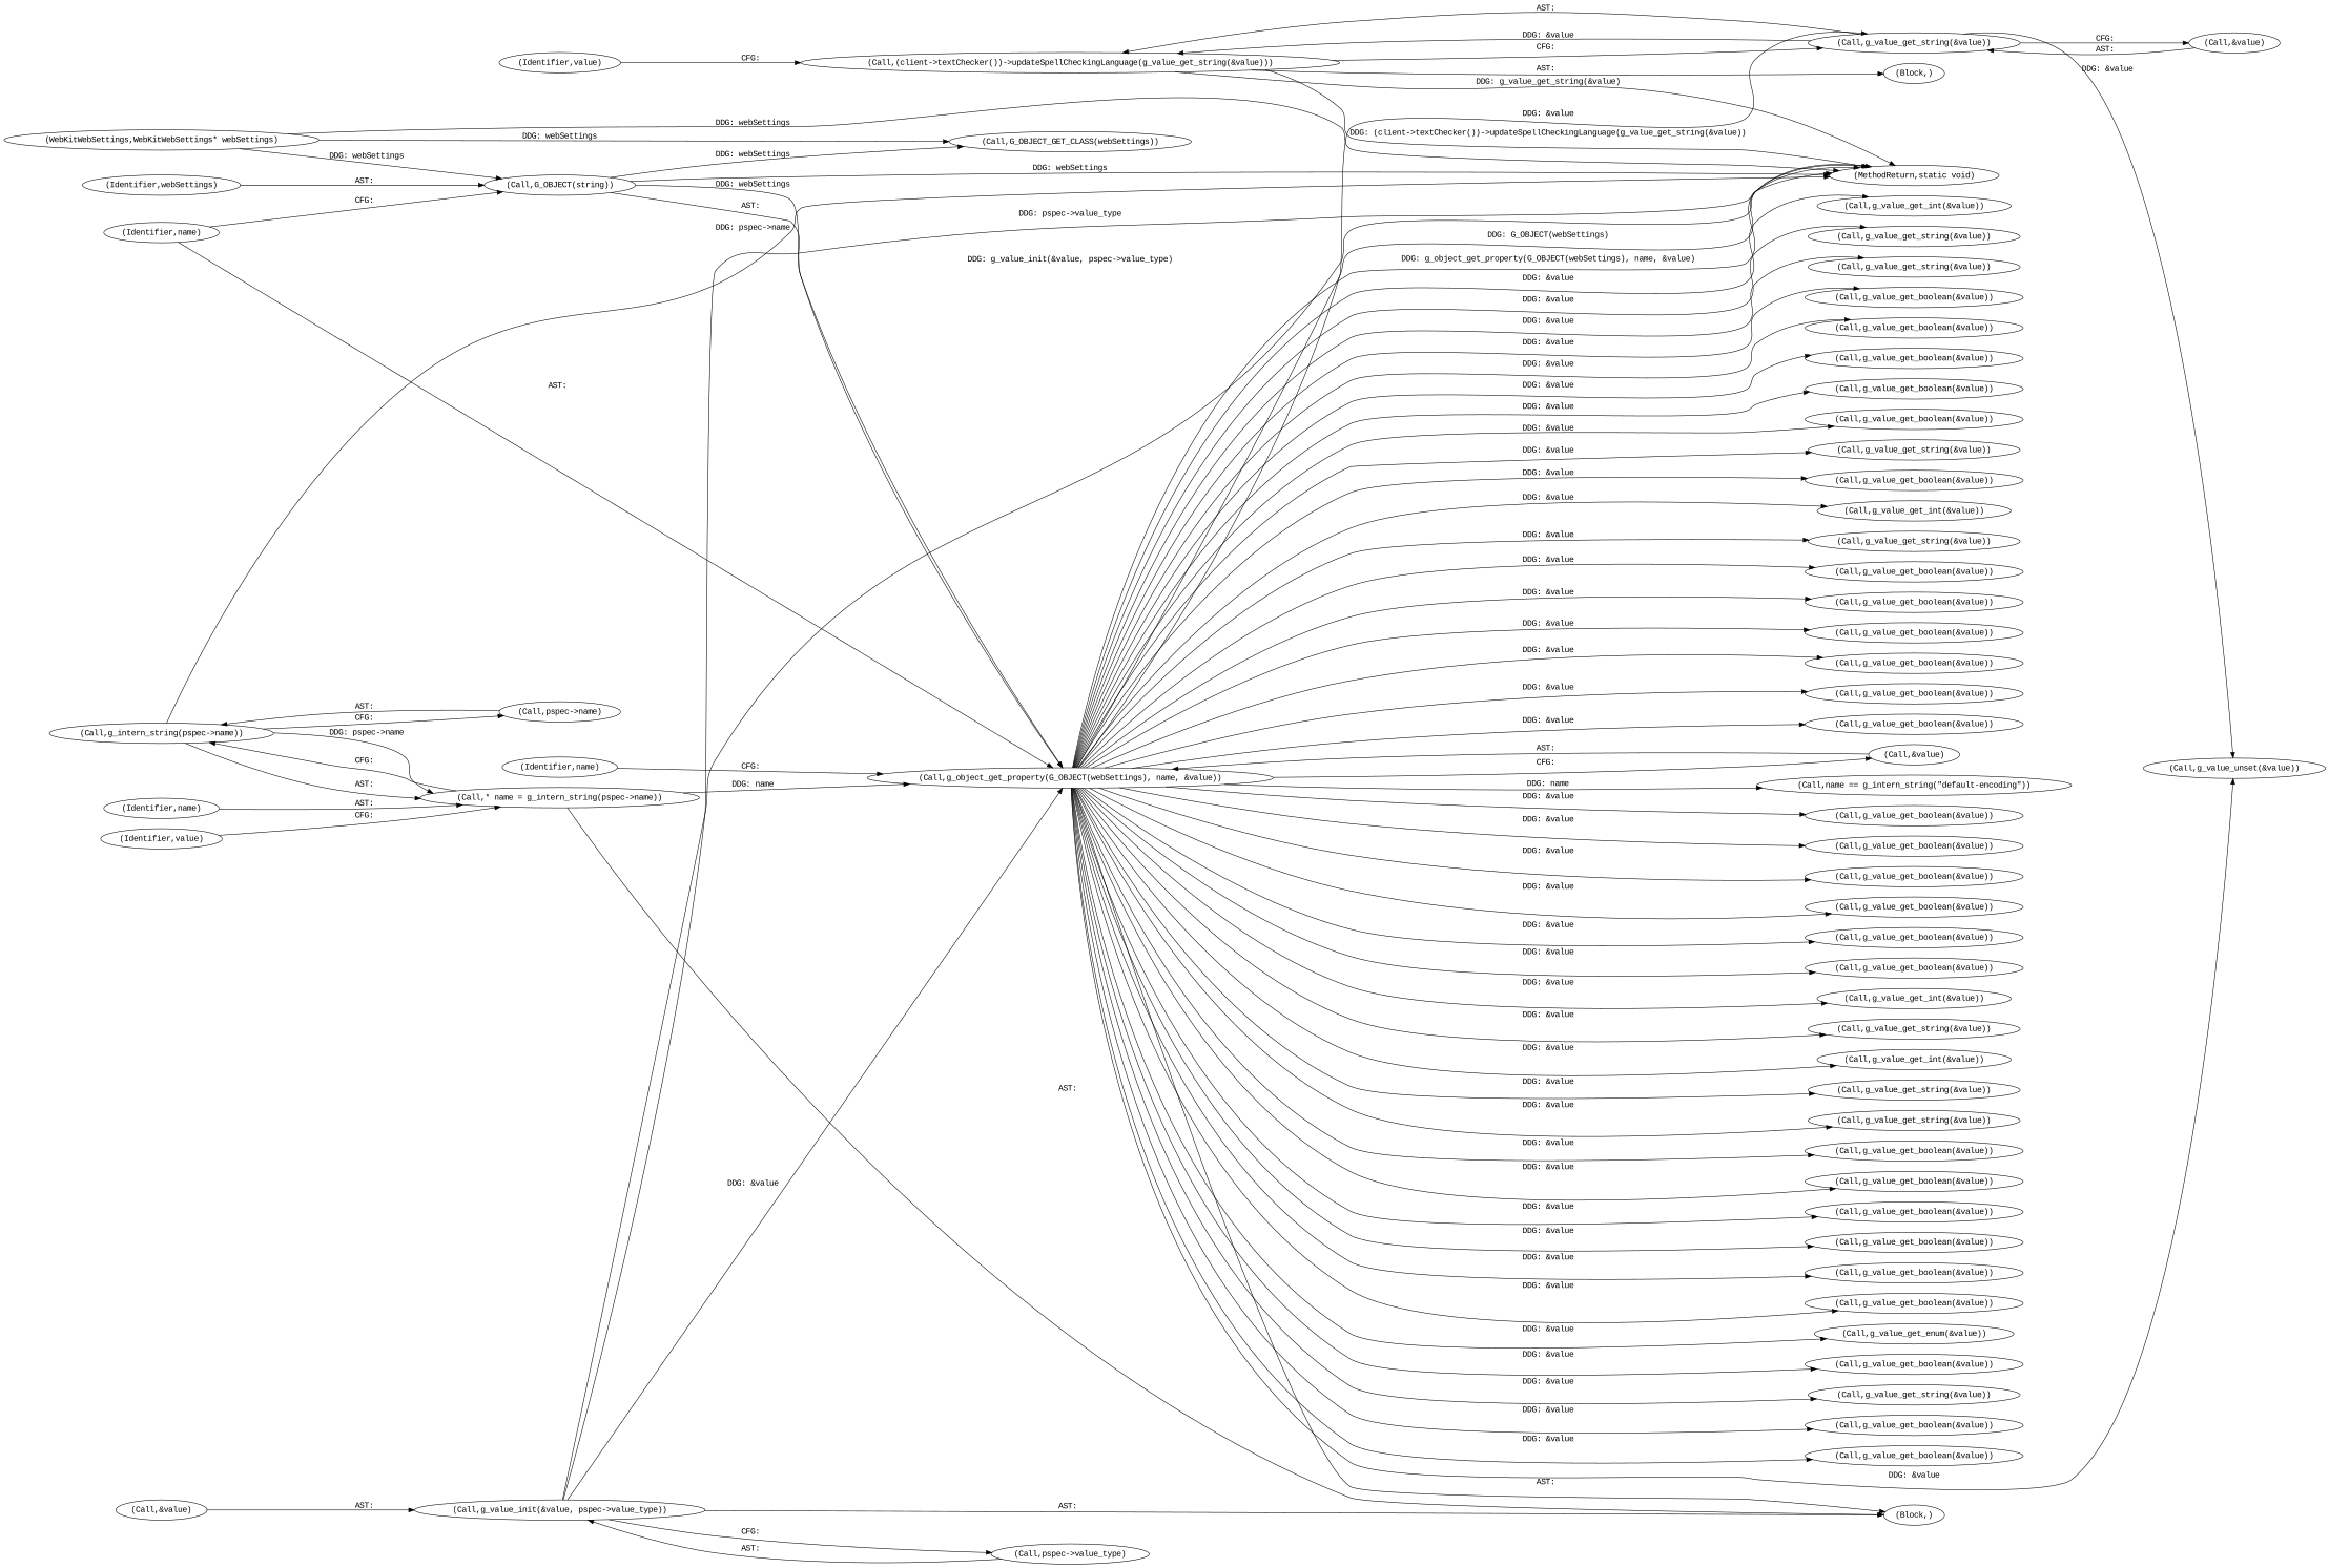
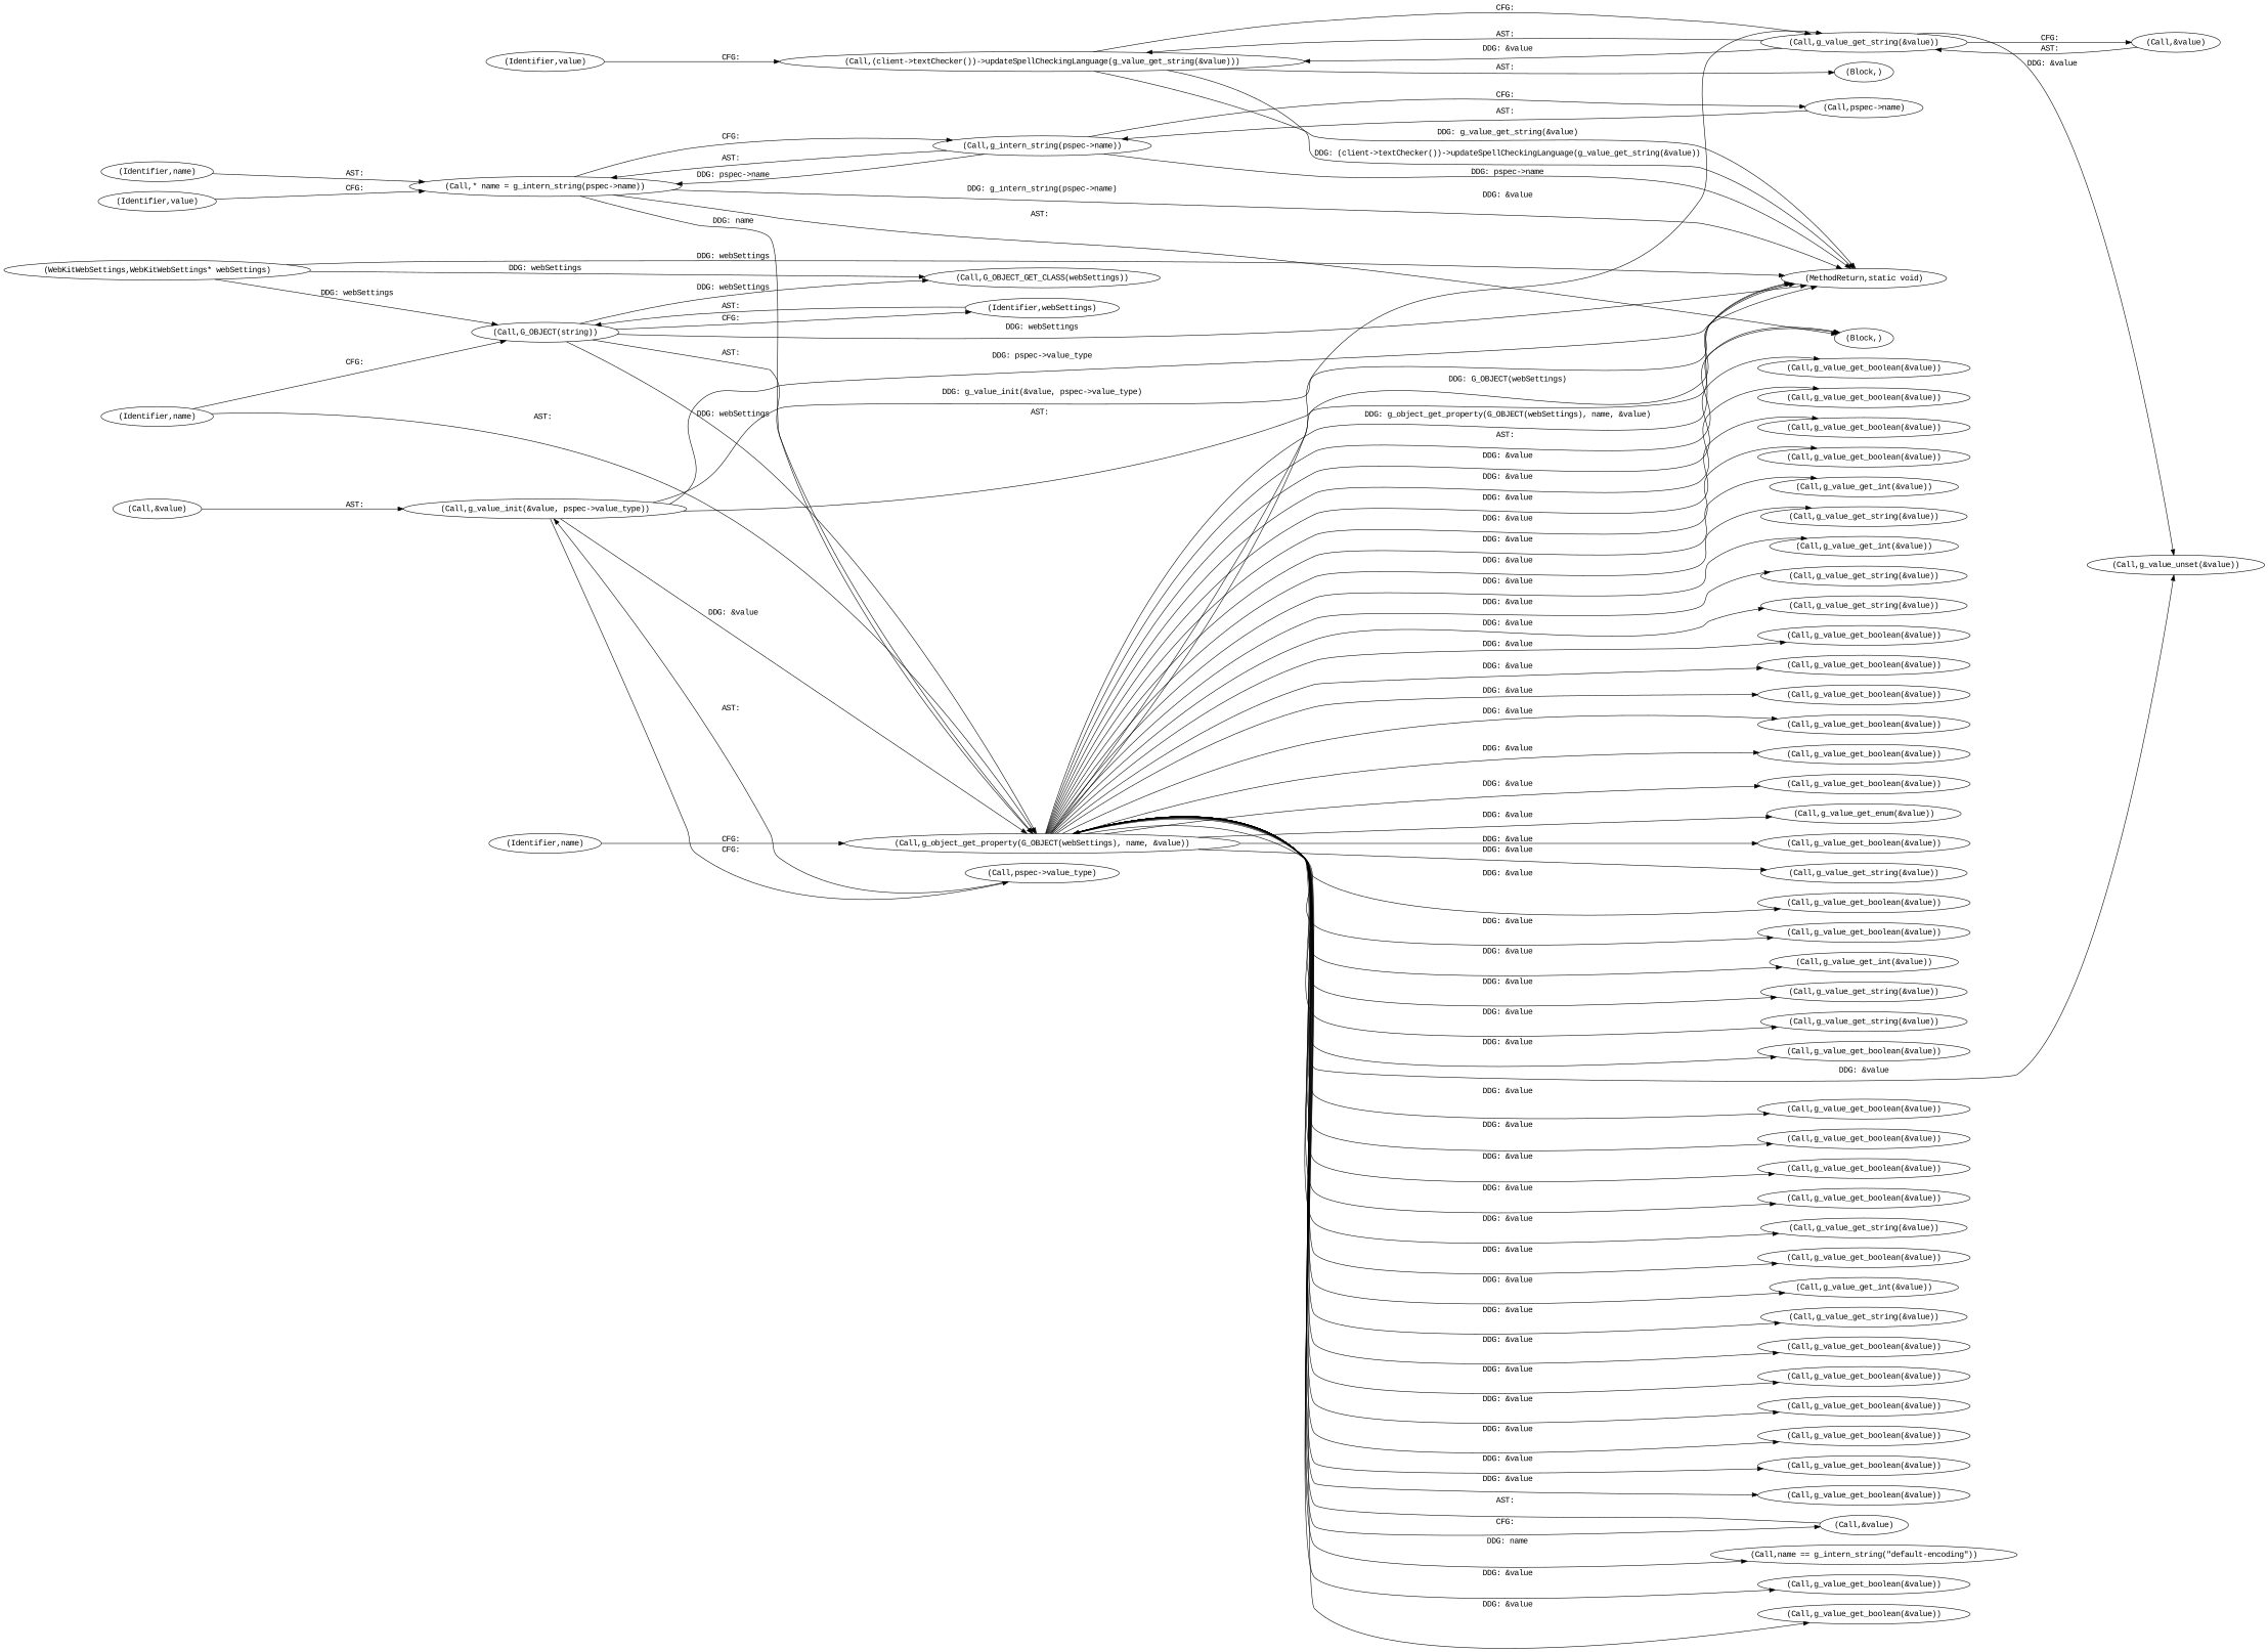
  digraph {
    fontname="Liberation Mono"
    rankdir=LR
    node [fontname="Liberation Mono"]
    edge [fontname="Liberation Mono"]
    n1 [label="(Call,(client->textChecker())->updateSpellCheckingLanguage(g_value_get_string(&value)))"]
    n2 [label="(Call,g_value_get_string(&value))"]
    n3 [label="(MethodReturn,static void)"]
    n4 [label="(Block,)"]
    n5 [label="(Call,&value)"]
    n6 [label="(Call,g_value_unset(&value))"]
    n7 [label="(Call,g_object_get_property(G_OBJECT(webSettings), name, &value))"]
    n8 [label="(Call,g_value_get_string(&value))"]
    n9 [label="(Call,g_value_get_boolean(&value))"]
    n10 [label="(Call,g_value_get_boolean(&value))"]
    n11 [label="(Call,g_value_get_boolean(&value))"]
    n12 [label="(Call,g_value_get_boolean(&value))"]
    n13 [label="(Call,g_value_get_boolean(&value))"]
    n14 [label="(Call,g_value_get_boolean(&value))"]
    n15 [label="(Call,&value)"]
    n16 [label="(Call,name == g_intern_string(\"default-encoding\"))"]
    n17 [label="(Call,g_value_get_boolean(&value))"]
    n18 [label="(Call,g_value_get_boolean(&value))"]
    n19 [label="(Call,g_value_get_boolean(&value))"]
    n20 [label="(Call,g_value_get_boolean(&value))"]
    n21 [label="(Call,g_value_get_boolean(&value))"]
    n22 [label="(Call,g_value_get_boolean(&value))"]
    n23 [label="(Call,g_value_get_int(&value))"]
    n24 [label="(Call,g_value_get_string(&value))"]
    n25 [label="(Call,g_value_get_int(&value))"]
    n26 [label="(Call,g_value_get_string(&value))"]
    n27 [label="(Call,g_value_get_string(&value))"]
    n28 [label="(Call,g_value_get_boolean(&value))"]
    n29 [label="(Call,g_value_get_boolean(&value))"]
    n30 [label="(Call,g_value_get_boolean(&value))"]
    n31 [label="(Call,g_value_get_boolean(&value))"]
    n32 [label="(Call,g_value_get_boolean(&value))"]
    n33 [label="(Call,g_value_get_boolean(&value))"]
    n34 [label="(Call,g_value_get_enum(&value))"]
    n35 [label="(Call,g_value_get_boolean(&value))"]
    n36 [label="(Block,)"]
    n37 [label="(Call,g_value_get_string(&value))"]
    n38 [label="(Call,g_value_get_boolean(&value))"]
    n39 [label="(Call,g_value_get_boolean(&value))"]
    n40 [label="(Call,g_value_get_int(&value))"]
    n41 [label="(Call,g_value_get_string(&value))"]
    n42 [label="(Call,g_value_get_string(&value))"]
    n43 [label="(Call,g_value_get_boolean(&value))"]
    n44 [label="(Call,g_value_get_boolean(&value))"]
    n45 [label="(Call,g_value_get_boolean(&value))"]
    n46 [label="(Call,g_value_get_boolean(&value))"]
    n47 [label="(Call,g_value_get_boolean(&value))"]
    n48 [label="(Call,g_value_get_string(&value))"]
    n49 [label="(Call,g_value_get_boolean(&value))"]
    n50 [label="(Call,g_value_get_int(&value))"]
    n51 [label="(Call,G_OBJECT(string))"]
    n52 [label="(Identifier,webSettings)"]
    n53 [label="(Call,G_OBJECT_GET_CLASS(webSettings))"]
    n54 [label="(WebKitWebSettings,WebKitWebSettings* webSettings)"]
    n55 [label="(Call,* name = g_intern_string(pspec->name))"]
    n56 [label="(Call,g_intern_string(pspec->name))"]
    n57 [label="(Call,pspec->name)"]
    n58 [label="(Call,g_value_init(&value, pspec->value_type))"]
    n59 [label="(Call,pspec->value_type)"]
    n60 [label="(Identifier,name)"]
    n61 [label="(Call,&value)"]
    n62 [label="(Identifier,name)"]
    n63 [label="(Identifier,name)"]
    n64 [label="(Identifier,value)"]
    n65 [label="(Identifier,value)"]
    n1 -> n2 [label="CFG: "]
    n1 -> n3 [label="DDG: g_value_get_string(&value)"]
    n1 -> n3 [label="DDG: (client->textChecker())->updateSpellCheckingLanguage(g_value_get_string(&value))"]
    n1 -> n4 [label="AST: "]
    n2 -> n1 [label="AST: "]
    n2 -> n1 [label="DDG: &value"]
    n2 -> n5 [label="CFG: "]
    n2 -> n6 [label="DDG: &value"]
    n5 -> n2 [label="AST: "]
    n7 -> n2 [label="DDG: &value"]
    n7 -> n3 [label="DDG: G_OBJECT(webSettings)"]
    n7 -> n3 [label="DDG: g_object_get_property(G_OBJECT(webSettings), name, &value)"]
    n7 -> n6 [label="DDG: &value"]
    n7 -> n8 [label="DDG: &value"]
    n7 -> n9 [label="DDG: &value"]
    n7 -> n10 [label="DDG: &value"]
    n7 -> n11 [label="DDG: &value"]
    n7 -> n12 [label="DDG: &value"]
    n7 -> n13 [label="DDG: &value"]
    n7 -> n14 [label="DDG: &value"]
    n7 -> n15 [label="CFG: "]
    n7 -> n16 [label="DDG: name"]
    n7 -> n17 [label="DDG: &value"]
    n7 -> n18 [label="DDG: &value"]
    n7 -> n19 [label="DDG: &value"]
    n7 -> n20 [label="DDG: &value"]
    n7 -> n21 [label="DDG: &value"]
    n7 -> n22 [label="DDG: &value"]
    n7 -> n23 [label="DDG: &value"]
    n7 -> n24 [label="DDG: &value"]
    n7 -> n25 [label="DDG: &value"]
    n7 -> n26 [label="DDG: &value"]
    n7 -> n27 [label="DDG: &value"]
    n7 -> n28 [label="DDG: &value"]
    n7 -> n29 [label="DDG: &value"]
    n7 -> n30 [label="DDG: &value"]
    n7 -> n31 [label="DDG: &value"]
    n7 -> n32 [label="DDG: &value"]
    n7 -> n33 [label="DDG: &value"]
    n7 -> n34 [label="DDG: &value"]
    n7 -> n35 [label="DDG: &value"]
    n7 -> n36 [label="AST: "]
    n7 -> n37 [label="DDG: &value"]
    n7 -> n38 [label="DDG: &value"]
    n7 -> n39 [label="DDG: &value"]
    n7 -> n40 [label="DDG: &value"]
    n7 -> n41 [label="DDG: &value"]
    n7 -> n42 [label="DDG: &value"]
    n7 -> n43 [label="DDG: &value"]
    n7 -> n44 [label="DDG: &value"]
    n7 -> n45 [label="DDG: &value"]
    n7 -> n46 [label="DDG: &value"]
    n7 -> n47 [label="DDG: &value"]
    n7 -> n48 [label="DDG: &value"]
    n7 -> n49 [label="DDG: &value"]
    n7 -> n50 [label="DDG: &value"]
    n15 -> n7 [label="AST: "]
    n51 -> n3 [label="DDG: webSettings"]
    n51 -> n7 [label="AST: "]
    n51 -> n7 [label="DDG: webSettings"]
+   n51 -> n52 [label="CFG: "]
    n51 -> n53 [label="DDG: webSettings"]
    n52 -> n51 [label="AST: "]
    n54 -> n3 [label="DDG: webSettings"]
    n54 -> n51 [label="DDG: webSettings"]
    n54 -> n53 [label="DDG: webSettings"]
+   n55 -> n3 [label="DDG: g_intern_string(pspec->name)"]
    n55 -> n7 [label="DDG: name"]
    n55 -> n36 [label="AST: "]
    n55 -> n56 [label="CFG: "]
    n56 -> n3 [label="DDG: pspec->name"]
    n56 -> n55 [label="AST: "]
    n56 -> n55 [label="DDG: pspec->name"]
    n56 -> n57 [label="CFG: "]
    n57 -> n56 [label="AST: "]
    n58 -> n3 [label="DDG: pspec->value_type"]
    n58 -> n3 [label="DDG: g_value_init(&value, pspec->value_type)"]
    n58 -> n7 [label="DDG: &value"]
    n58 -> n36 [label="AST: "]
    n58 -> n59 [label="CFG: "]
    n59 -> n58 [label="AST: "]
    n60 -> n55 [label="AST: "]
    n61 -> n58 [label="AST: "]
    n62 -> n7 [label="AST: "]
    n62 -> n51 [label="CFG: "]
    n63 -> n7 [label="CFG: "]
    n64 -> n55 [label="CFG: "]
    n65 -> n1 [label="CFG: "]
  }
